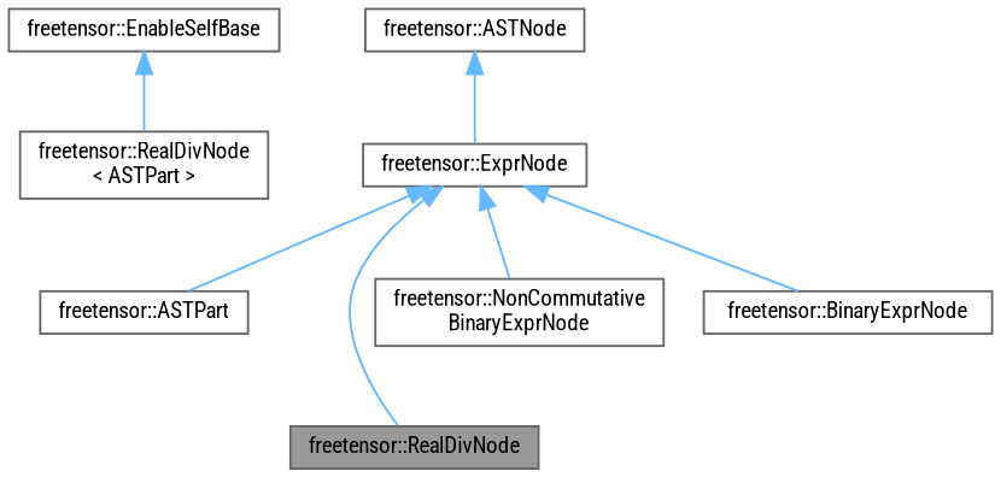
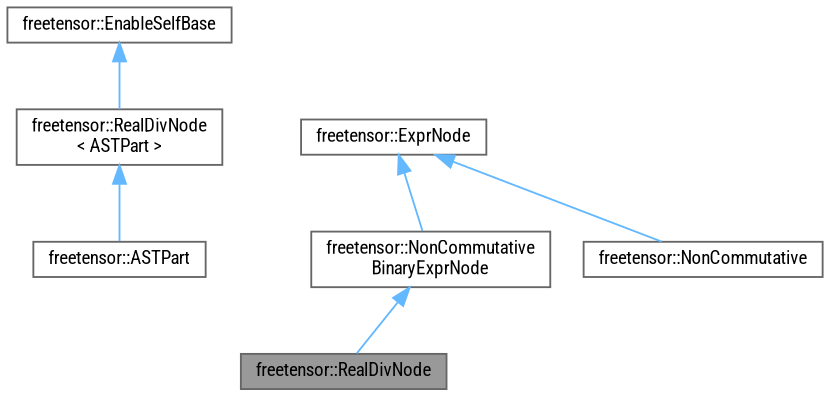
  digraph {
    fontname="Roboto Condensed"
    node [color=gray40 fillcolor=white fontname="Roboto Condensed" fontsize=10 shape=box style=filled]
    edge [color=steelblue1 dir=back fontname="Roboto Condensed" fontsize=10 labelfontname=Helvetica labelfontsize=10 style=solid]
    n1 [fillcolor=grey60 fontcolor=black height=0.2 label="freetensor::RealDivNode" width=0.4]
    n2 [height=0.2 label="freetensor::NonCommutative\lBinaryExprNode" width=0.4]
-   n3 [height=0.2 label="freetensor::BinaryExprNode" width=0.4]
+   n3 [height=0.2 label="freetensor::NonCommutative" width=0.4]
    n4 [height=0.2 label="freetensor::ExprNode" width=0.4]
-   n5 [height=0.2 label="freetensor::ASTNode" width=0.4]
    n6 [height=0.2 label="freetensor::ASTPart" width=0.4]
    n7 [height=0.2 label="freetensor::RealDivNode\l\< ASTPart \>" width=0.4]
    n8 [height=0.2 label="freetensor::EnableSelfBase" width=0.4]
-   n4 -> n1
+   n2 -> n1
    n4 -> n2
    n4 -> n3
-   n5 -> n4
-   n4 -> n6
+   n7 -> n6
    n8 -> n7
  }
